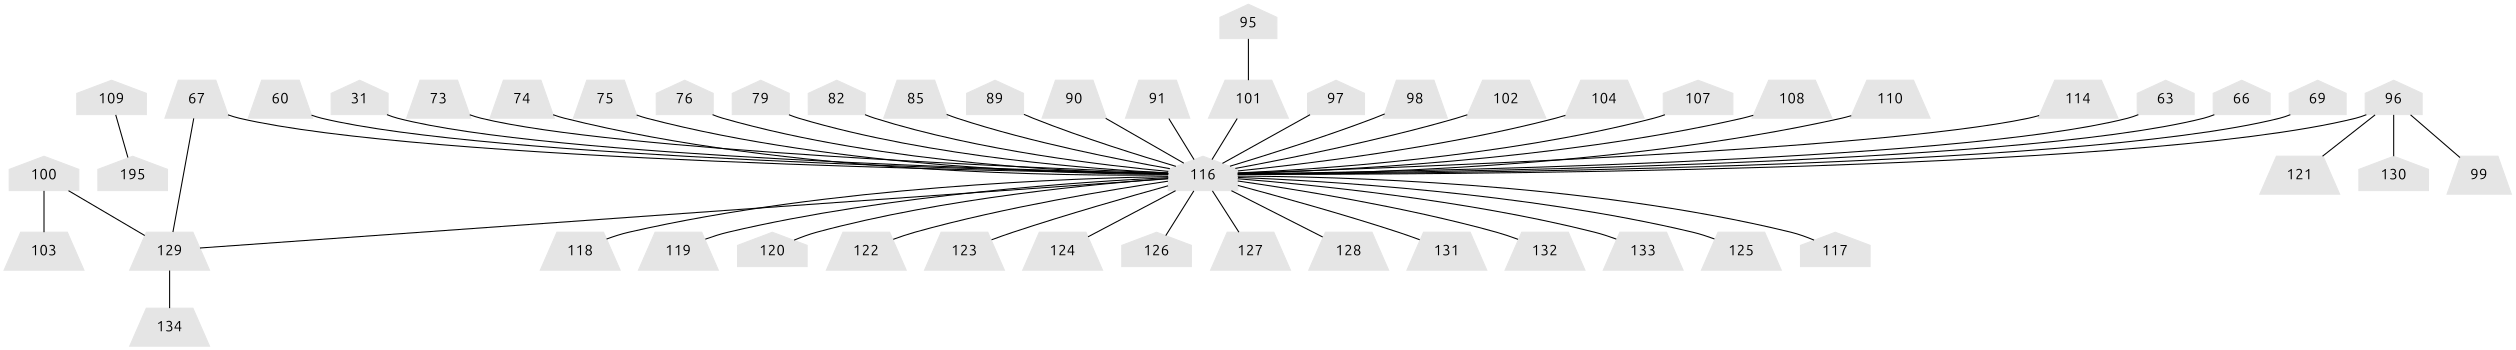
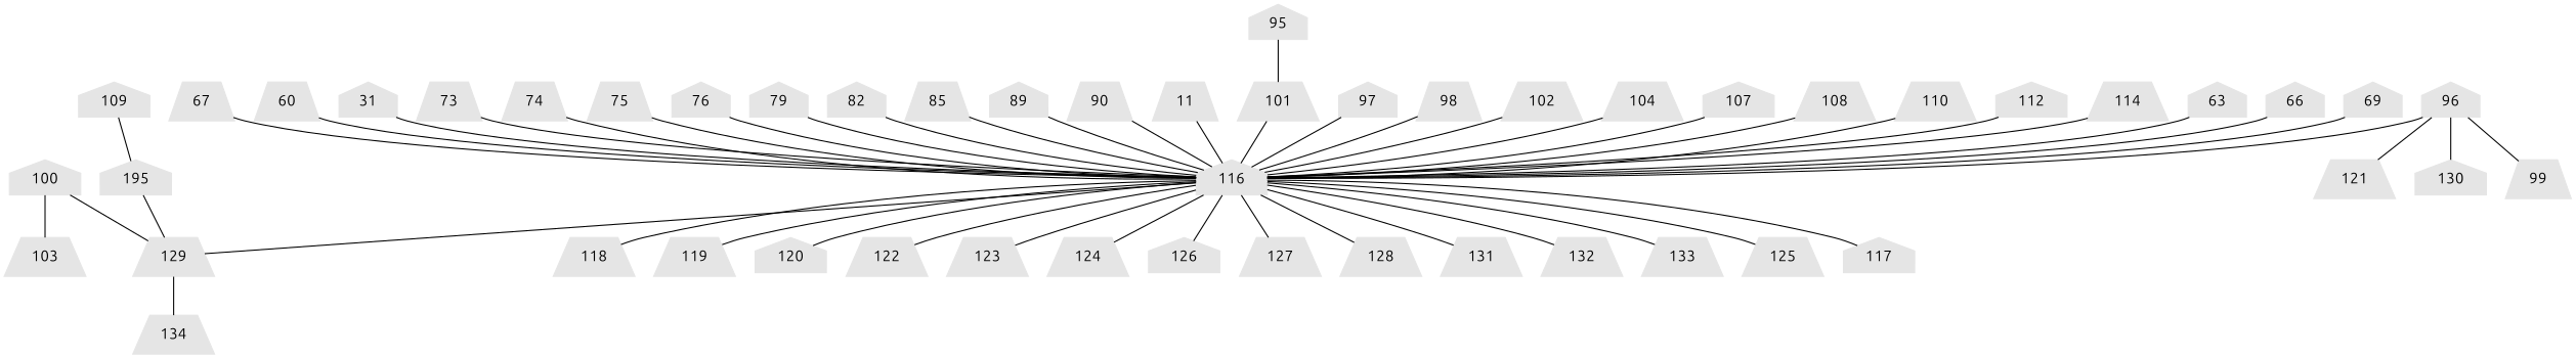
  graph {
    fontname=Ubuntu
    node [color=gray90 fontname=Ubuntu shape=trapezium style=filled]
    edge [fontname=Ubuntu]
    116 [shape=house super="+86+113+52+55+61"]
    125 [super="+88"]
    129 [super="+20+22+29+45+56+83"]
    117 [shape=house]
    118
    119
    120 [shape=house]
    122
    123
    124
    126 [shape=house super="+54"]
    127
    128
    131
    132
    133
    63 [shape=house]
    66 [shape=house]
    67
    69 [shape=house]
    n21 [label=60]
    n22 [label=31 shape=house]
    73
    74
    75
    76 [shape=house]
    79 [shape=house]
    82 [shape=house]
    85
    89 [shape=house]
    90
-   91
+   91 [label=11]
    95 [shape=house]
    101
    96 [shape=house super="+60"]
    99
    121
    130 [shape=house]
    97 [shape=house super="+62"]
    98
    100 [shape=house]
    103
    134
    102
    104
    107 [shape=house]
    108
    n48 [label=195 shape=house super="+51+84"]
    109 [shape=house]
    110
+   112 [shape=house]
    114
    116 -- 125
    116 -- 129
    116 -- 117
    116 -- 118
    116 -- 119
    116 -- 120
    116 -- 122
    116 -- 123
    116 -- 124
    116 -- 126
    116 -- 127
    116 -- 128
    116 -- 131
    116 -- 132
    116 -- 133
    129 -- 134
    63 -- 116
    66 -- 116
    67 -- 116
    69 -- 116
    n21 -- 116
    n22 -- 116
    73 -- 116
    74 -- 116
    75 -- 116
    76 -- 116
    79 -- 116
    82 -- 116
    85 -- 116
    89 -- 116
    90 -- 116
    91 -- 116
    95 -- 101
    101 -- 116
    96 -- 116
    96 -- 99
    96 -- 121
    96 -- 130
    97 -- 116
    98 -- 116
    100 -- 129
    100 -- 103
    102 -- 116
    104 -- 116
    107 -- 116
    108 -- 116
-   67 -- 129
+   n48 -- 129
    109 -- n48
    110 -- 116
+   112 -- 116
    114 -- 116
  }
